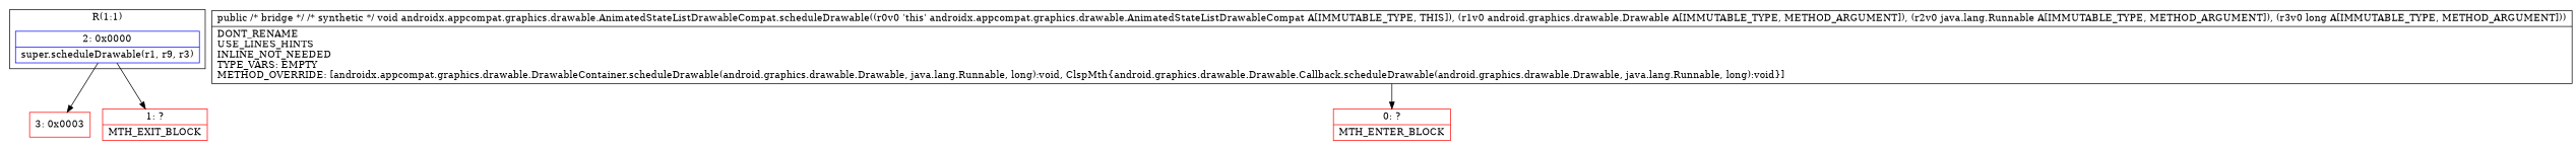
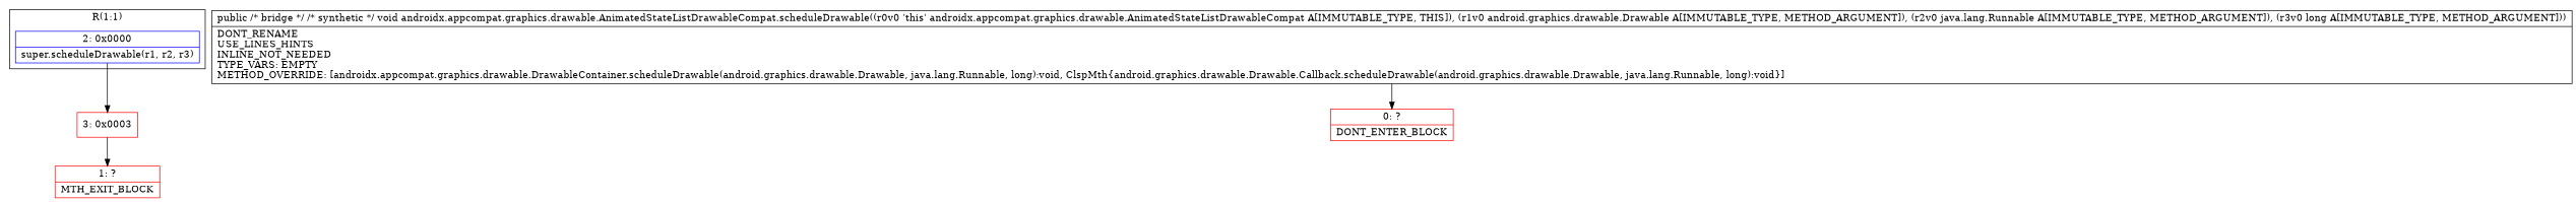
  digraph {
    node [color=red shape=record]
-   n1 [color=blue label="{2\:\ 0x0000|super.scheduleDrawable(r1, r9, r3)\l}"]
+   n1 [color=blue label="{2\:\ 0x0000|super.scheduleDrawable(r1, r2, r3)\l}"]
    n2 [label="{3\:\ 0x0003}"]
    n3 [label="{1\:\ ?|MTH_EXIT_BLOCK\l}"]
-   n4 [label="{0\:\ ?|MTH_ENTER_BLOCK\l}"]
+   n4 [label="{0\:\ ?|DONT_ENTER_BLOCK\l}"]
    n5 [label="{public \/* bridge *\/ \/* synthetic *\/ void androidx.appcompat.graphics.drawable.AnimatedStateListDrawableCompat.scheduleDrawable((r0v0 'this' androidx.appcompat.graphics.drawable.AnimatedStateListDrawableCompat A[IMMUTABLE_TYPE, THIS]), (r1v0 android.graphics.drawable.Drawable A[IMMUTABLE_TYPE, METHOD_ARGUMENT]), (r2v0 java.lang.Runnable A[IMMUTABLE_TYPE, METHOD_ARGUMENT]), (r3v0 long A[IMMUTABLE_TYPE, METHOD_ARGUMENT]))  | DONT_RENAME\lUSE_LINES_HINTS\lINLINE_NOT_NEEDED\lTYPE_VARS: EMPTY\lMETHOD_OVERRIDE: [androidx.appcompat.graphics.drawable.DrawableContainer.scheduleDrawable(android.graphics.drawable.Drawable, java.lang.Runnable, long):void, ClspMth\{android.graphics.drawable.Drawable.Callback.scheduleDrawable(android.graphics.drawable.Drawable, java.lang.Runnable, long):void\}]\l}" color=""]
    subgraph cluster_1 {
      label="R(1:1)"
      n1
    }
    n1 -> n2
-   n1 -> n3
+   n2 -> n3
    n5 -> n4
  }
